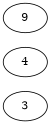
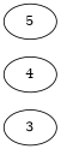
  graph {
    rankdir=LR
    3
    4
-   5 [label=9]
+   5
    subgraph cluster_1 {
      label=Functions
      subgraph cluster_2 {
        label="Function 1"
        subgraph cluster_3 {
          label="nested cluster"
        }
      }
      subgraph cluster_4 {
        label="the second function"
      }
    }
  }
